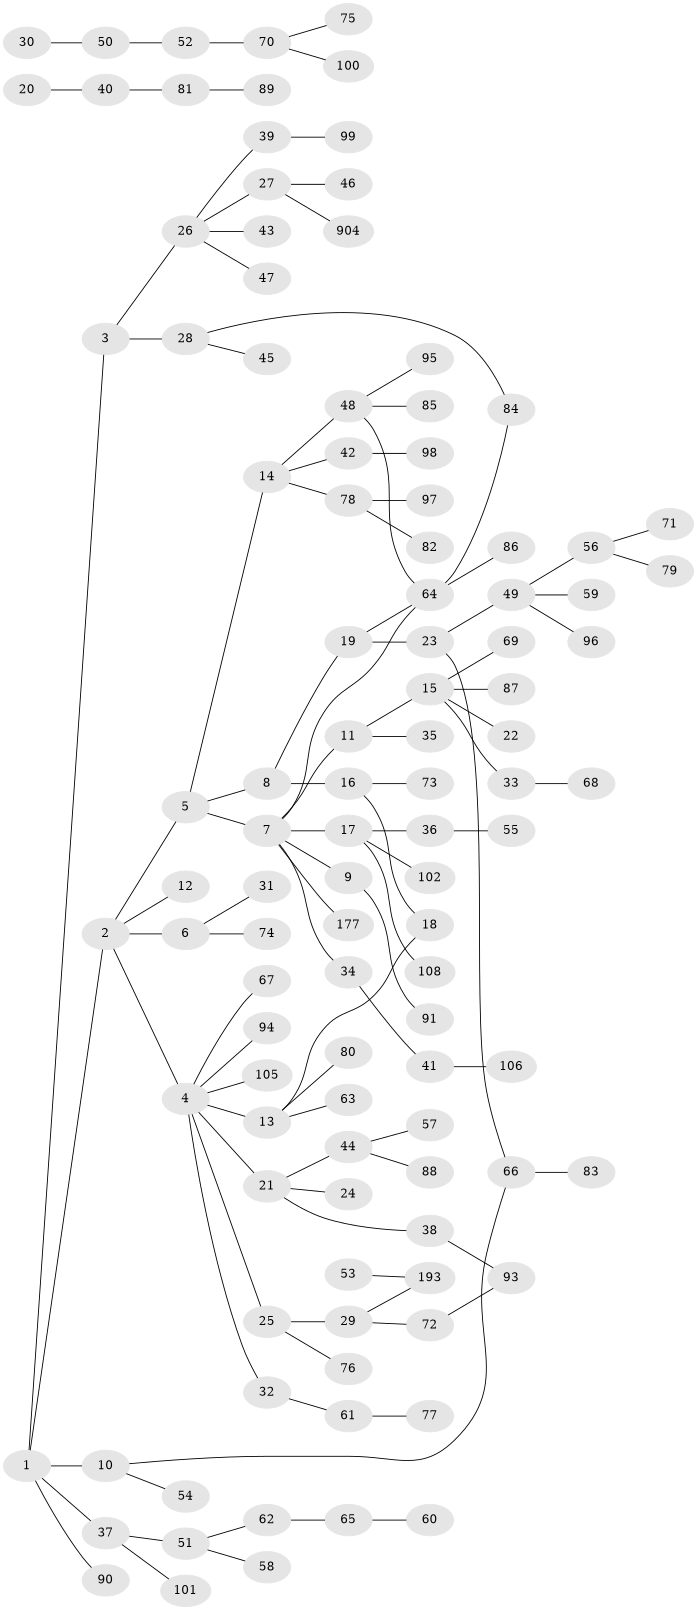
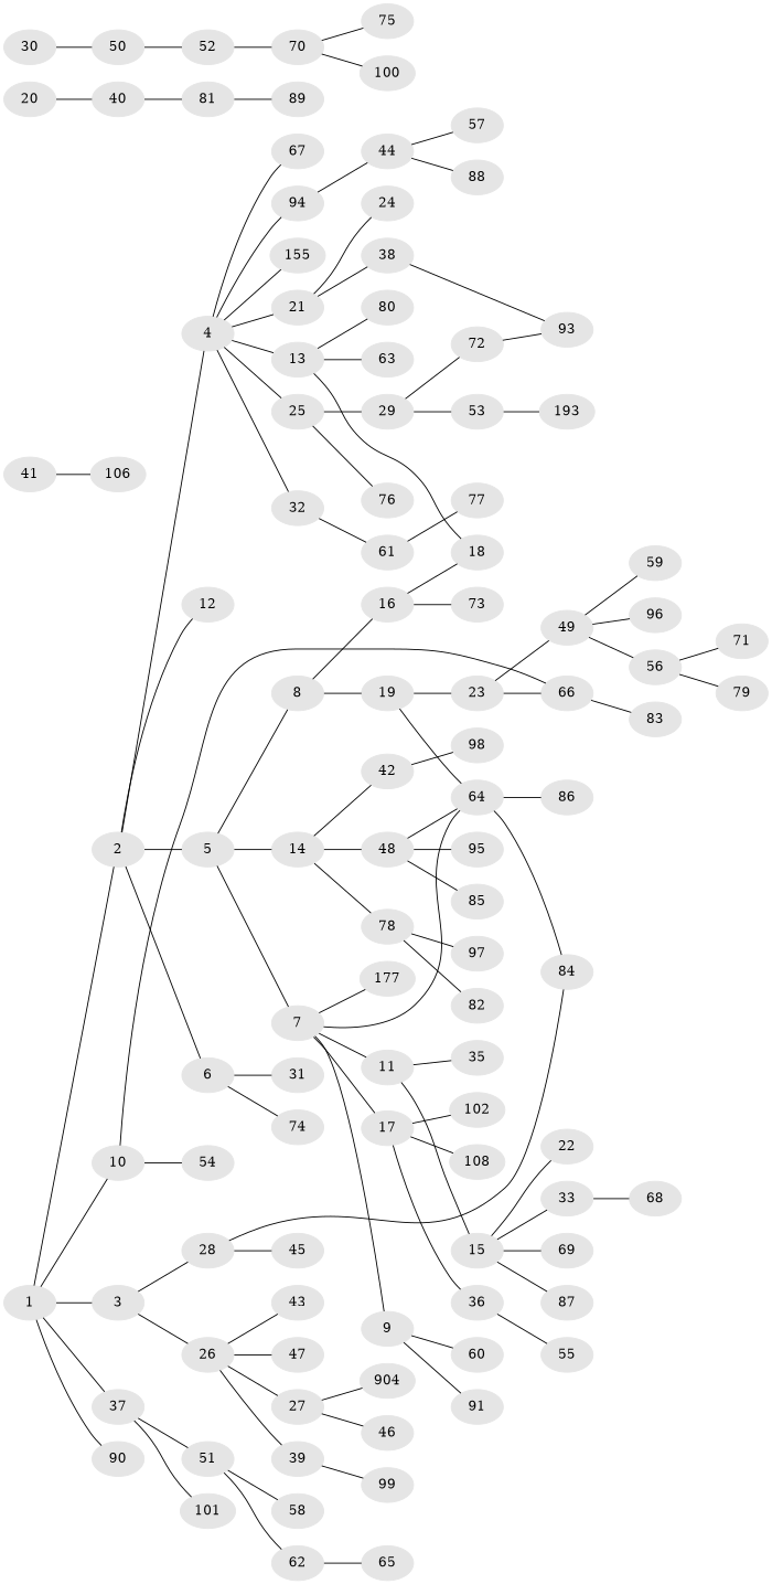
  graph {
    rankdir=LR
    node [color=gray90 style=filled]
    1
    2
    3
    10
    37
    90
    4
    5
    6
    12
    26
    28
    54
    66
    51
    101
    13
    21
    25
    32
    67
    94
-   105
+   105 [label=155]
    7
    8
    14
    31
    74
    27
    39
    43
    47
    45
    84
    18
    63
    80
    24
    38
    44
    29
    76
    61
    9
    11
    17
-   34
    64
    n49 [label=177]
    16
    19
    42
    48
    78
    60
    91
    15
    35
    36
    102
    108
    41
    86
    73
    23
    20
    40
    83
    22
    33
    69
    87
    98
    85
    95
    82
    97
    68
    55
    49
    30
    50
    81
    93
    57
    88
    56
    59
    96
    53
    72
    46
    n93 [label=904]
    99
    n95 [label=193]
    52
    77
    106
    58
    62
    89
    71
    79
    70
    65
    75
    100
    1 -- 2
    1 -- 3
    1 -- 10
    1 -- 37
    1 -- 90
    2 -- 4
    2 -- 5
    2 -- 6
    2 -- 12
    3 -- 26
    3 -- 28
    10 -- 54
    10 -- 66
    37 -- 51
    37 -- 101
    4 -- 13
    4 -- 21
    4 -- 25
    4 -- 32
    4 -- 67
    4 -- 94
    4 -- 105
    5 -- 7
    5 -- 8
    5 -- 14
    6 -- 31
    6 -- 74
    26 -- 27
    26 -- 39
    26 -- 43
    26 -- 47
    28 -- 45
    28 -- 84
    66 -- 83
    51 -- 58
    51 -- 62
    13 -- 18
    13 -- 63
    13 -- 80
    21 -- 24
    21 -- 38
-   21 -- 44
+   94 -- 44
    25 -- 29
    25 -- 76
    32 -- 61
    7 -- 9
    7 -- 11
    7 -- 17
-   7 -- 34
    7 -- 64
    7 -- n49
    8 -- 16
    8 -- 19
    14 -- 42
    14 -- 48
    14 -- 78
    27 -- 46
    27 -- n93
    39 -- 99
    38 -- 93
    44 -- 57
    44 -- 88
-   29 -- n95
+   29 -- 53
    29 -- 72
    61 -- 77
-   65 -- 60
+   9 -- 60
    9 -- 91
    11 -- 15
    11 -- 35
    17 -- 36
    17 -- 102
    17 -- 108
-   34 -- 41
    64 -- 84
    64 -- 86
    16 -- 18
    16 -- 73
    19 -- 64
    19 -- 23
    42 -- 98
    48 -- 64
    48 -- 85
    48 -- 95
    78 -- 82
    78 -- 97
    15 -- 22
    15 -- 33
    15 -- 69
    15 -- 87
    36 -- 55
    41 -- 106
    23 -- 66
    23 -- 49
    20 -- 40
    40 -- 81
    33 -- 68
    49 -- 56
    49 -- 59
    49 -- 96
    30 -- 50
    50 -- 52
    81 -- 89
    56 -- 71
    56 -- 79
    53 -- n95
    72 -- 93
    52 -- 70
    62 -- 65
    70 -- 75
    70 -- 100
  }
